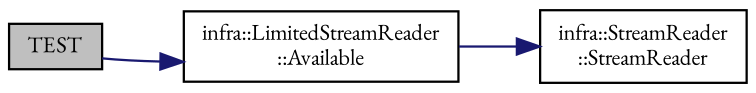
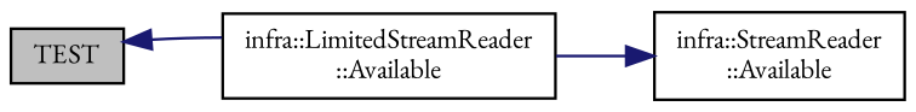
  digraph {
    fontname="EB Garamond"
    rankdir=LR
    node [color=black fillcolor=white fontname="EB Garamond" fontsize=10 shape=record style=filled]
    edge [color=midnightblue fontname="EB Garamond" fontsize=10 labelfontname=Helvetica labelfontsize=10 style=solid]
    n1 [fillcolor=grey75 fontcolor=black height=0.2 label=TEST width=0.4]
    n2 [height=0.2 label="infra::LimitedStreamReader\l::Available" width=0.4]
-   n3 [height=0.2 label="infra::StreamReader\l::StreamReader" width=0.4]
-   n1 -> n2
+   n3 [height=0.2 label="infra::StreamReader\l::Available" width=0.4]
+   n2 -> n1
    n2 -> n3
  }
